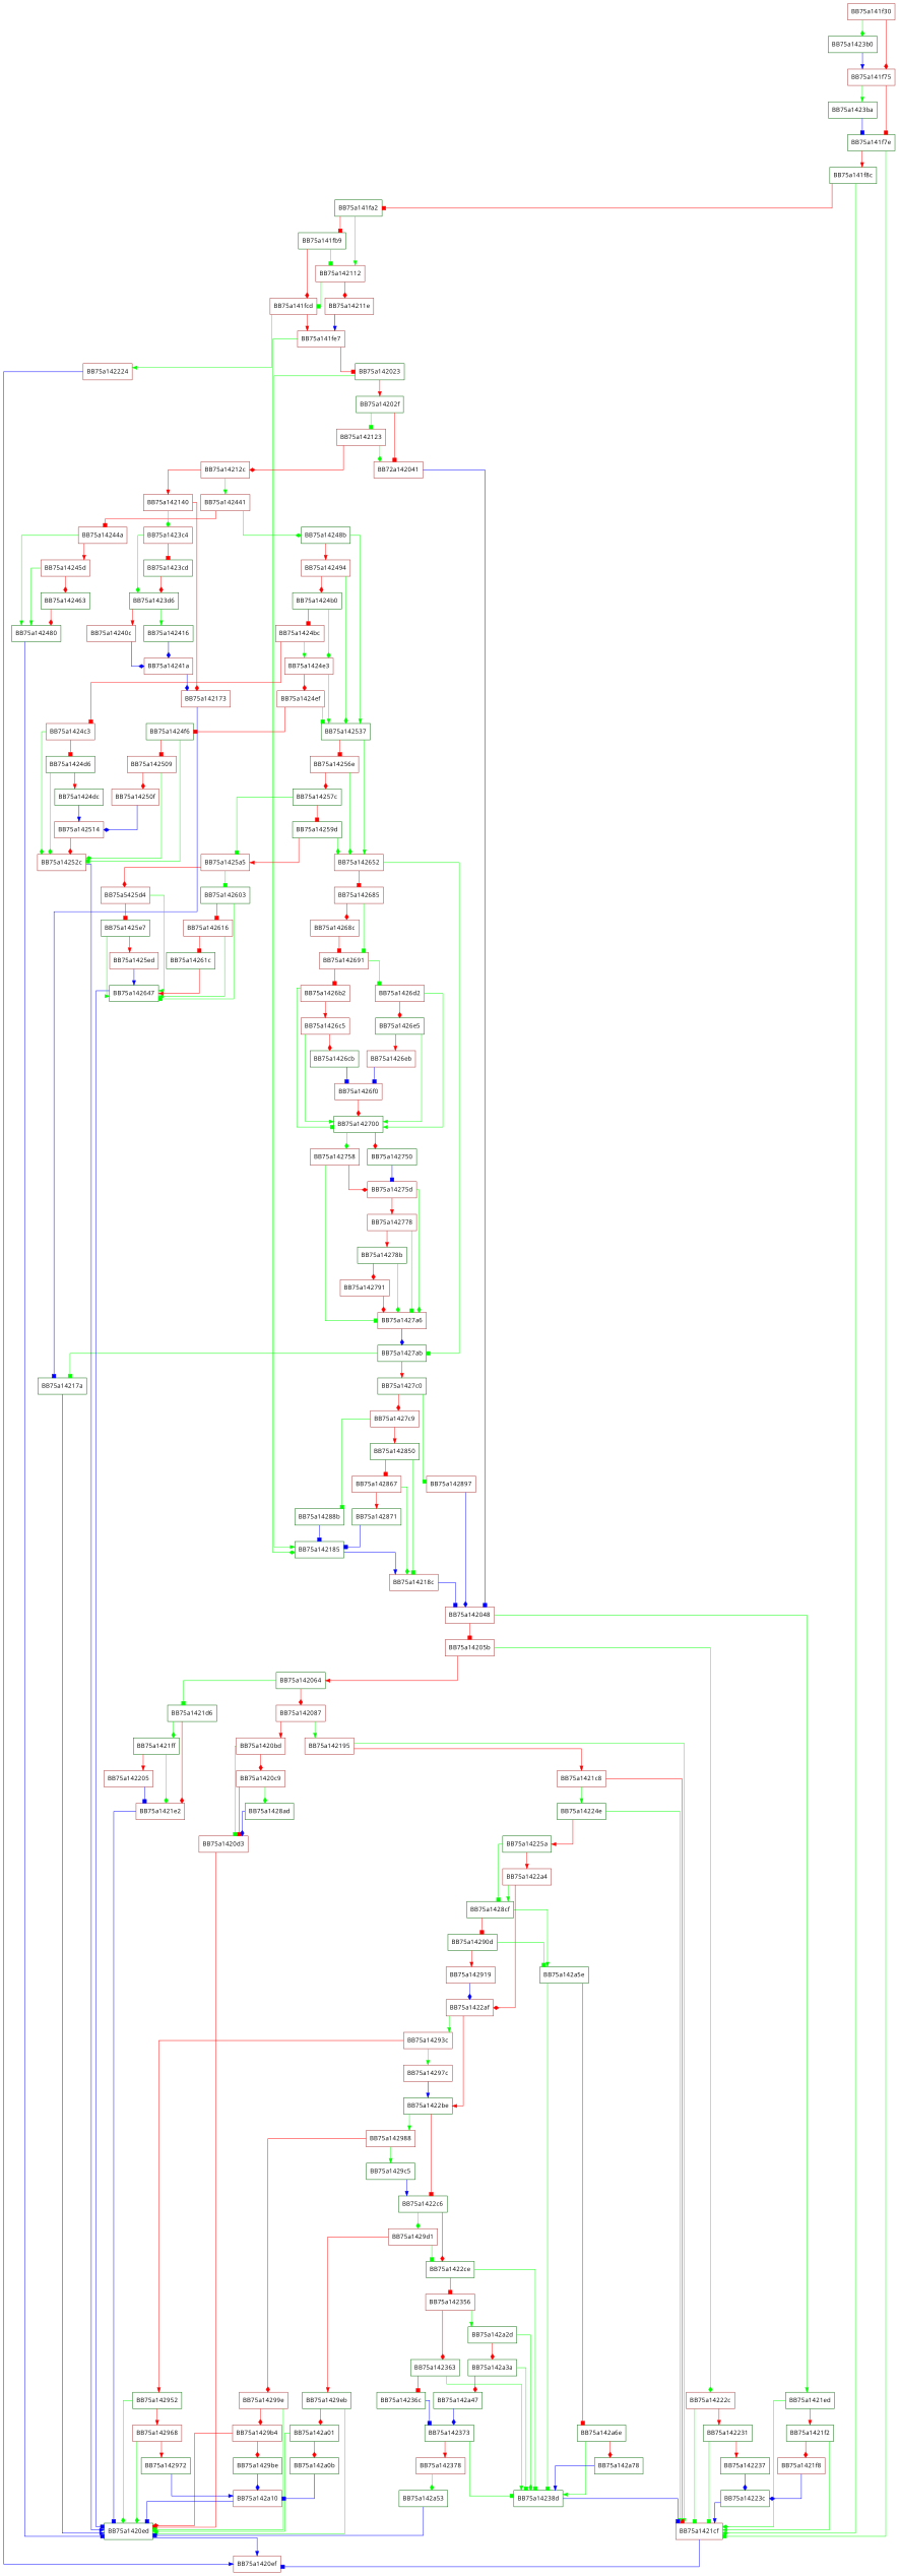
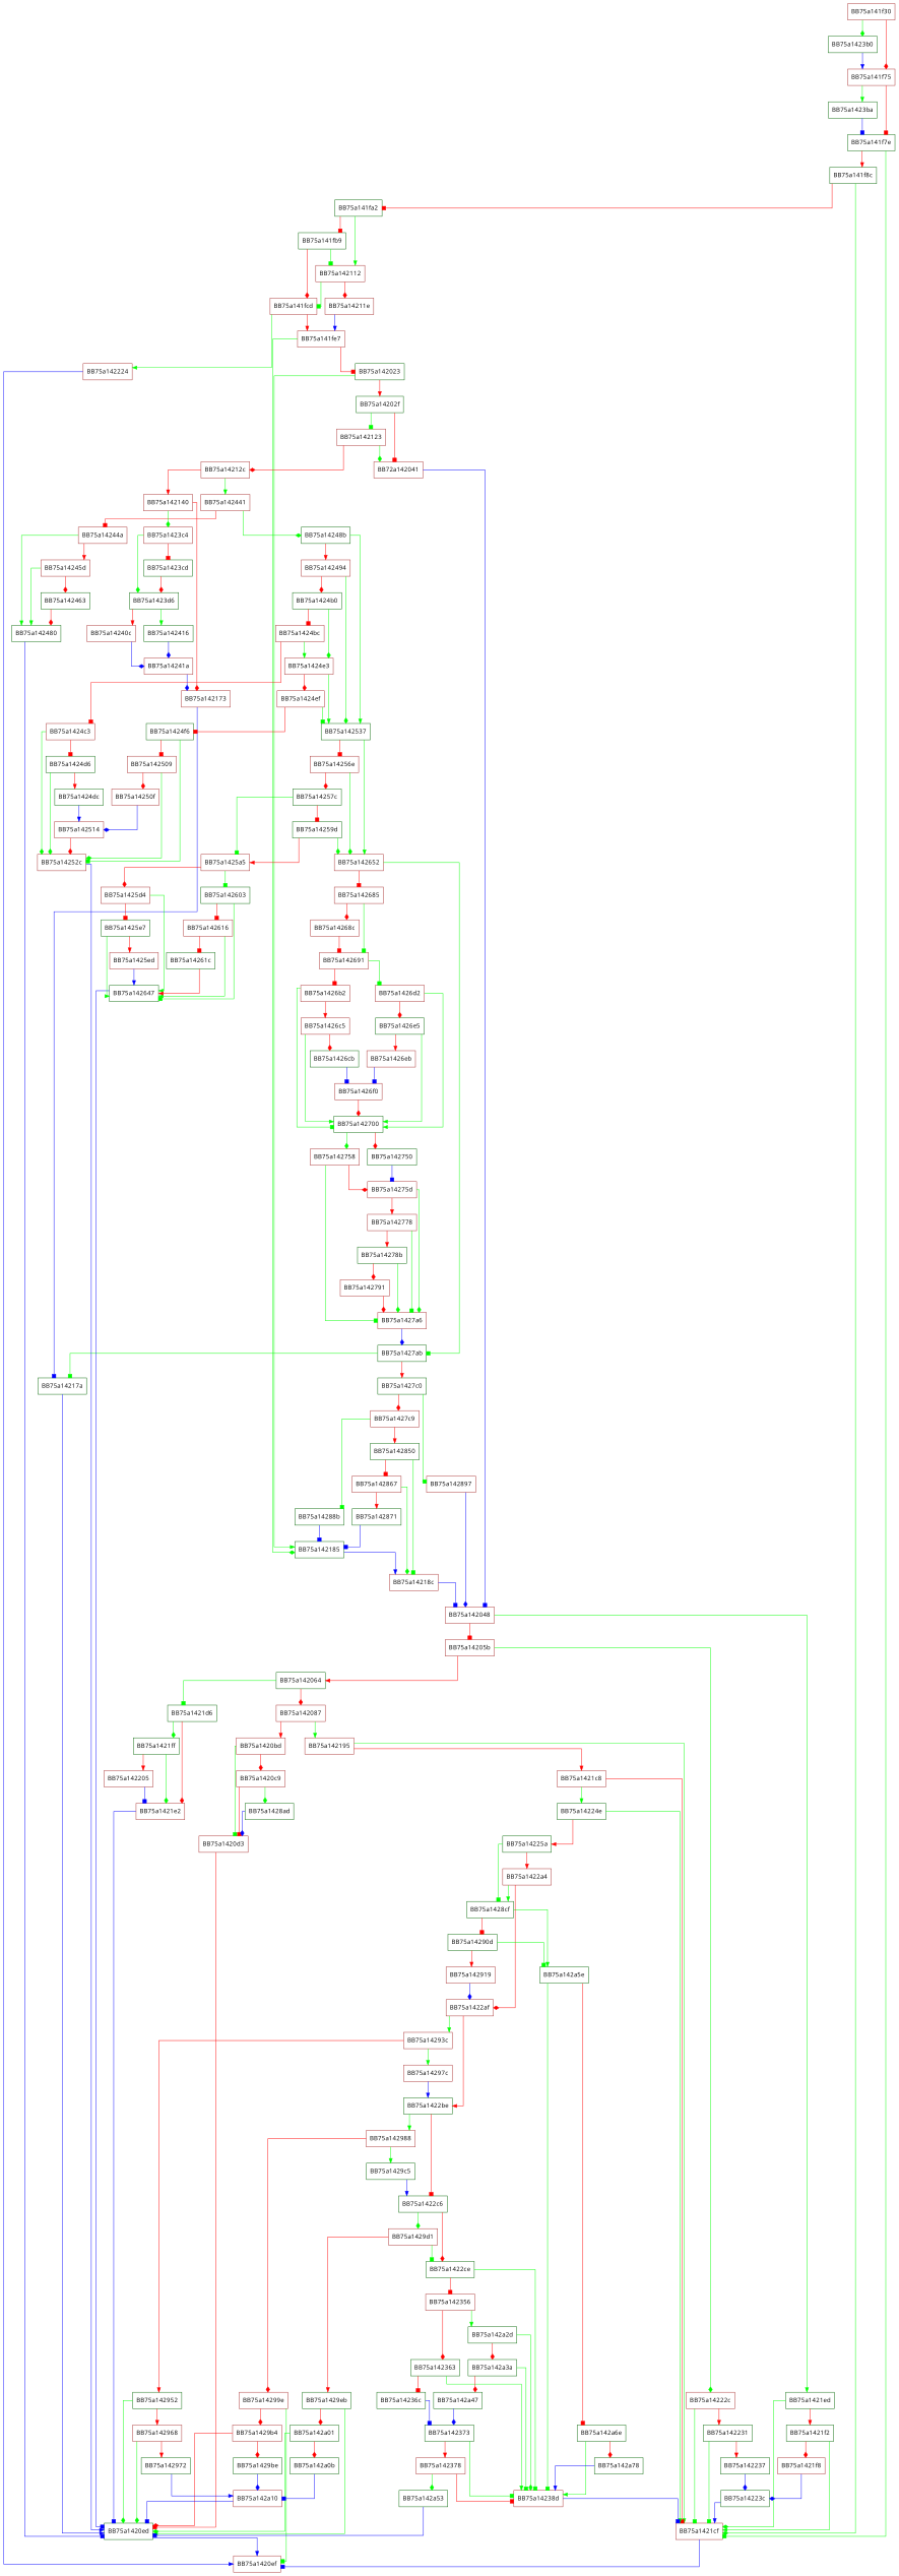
  digraph {
    fontname="Open Sans"
    splines=ortho
    node [color=brown fontname="Open Sans" shape=box]
    edge [arrowhead=normal color=red fontname="Open Sans"]
    BB75a1423b0 [color=darkgreen]
    BB75a141f30
    BB75a141f75
    BB75a1423ba [color=darkgreen]
    BB75a141f7e [color=darkgreen]
    BB75a1421cf
    BB75a141f8c [color=darkgreen]
    BB75a1420ef
    BB75a141fa2 [color=darkgreen]
    BB75a142112
    BB75a141fb9 [color=darkgreen]
    BB75a141fcd
    BB75a14211e
    BB75a142224
    BB75a141fe7
    BB75a142185 [color=darkgreen]
    BB75a142023 [color=darkgreen]
    BB75a14218c
    BB75a14202f [color=darkgreen]
    BB75a142048
    BB75a142123
    n22 [label=BB72a142041]
    BB75a14212c
    BB75a142441
    BB75a142140
    BB75a1421ed [color=darkgreen]
    BB75a14205b
    BB75a1421f2 [color=darkgreen]
    BB75a14222c
    BB75a142064 [color=darkgreen]
    BB75a1421f8
    BB75a142231 [color=darkgreen]
    BB75a1421d6 [color=darkgreen]
    BB75a142087
    BB75a142237 [color=darkgreen]
    BB75a1421ff [color=darkgreen]
    BB75a1421e2
    BB75a142195
    BB75a1420bd
    BB75a142205
    BB75a1420ed [color=darkgreen]
    BB75a1421c8
    BB75a1420d3
    BB75a1420c9
    BB75a14224e [color=darkgreen]
    BB75a1428ad [color=darkgreen]
    BB75a14248b [color=darkgreen]
    BB75a14244a
    BB75a1423c4
    BB75a142173
    BB75a142537 [color=darkgreen]
    BB75a142494
    BB75a142480 [color=darkgreen]
    BB75a14245d
    BB75a1423d6 [color=darkgreen]
    BB75a1423cd [color=darkgreen]
    BB75a14217a [color=darkgreen]
    BB75a142416 [color=darkgreen]
    BB75a14240c
    BB75a14225a [color=darkgreen]
    BB75a1428cf [color=darkgreen]
    BB75a1422a4
    BB75a14223c [color=darkgreen]
    BB75a142a5e [color=darkgreen]
    BB75a14290d [color=darkgreen]
    BB75a1422af
-   BB75a14238d [color=darkgreen]
+   BB75a14238d
    BB75a142a6e [color=darkgreen]
    BB75a142919
    BB75a14293c
    BB75a1422be [color=darkgreen]
    BB75a14297c
    BB75a142952 [color=darkgreen]
    BB75a142988
    BB75a1422c6 [color=darkgreen]
    BB75a142968
    BB75a1429c5 [color=darkgreen]
    BB75a14299e
    BB75a1429d1
    BB75a1422ce [color=darkgreen]
    BB75a1429b4
    BB75a1429eb [color=darkgreen]
    BB75a142356
    BB75a142a01 [color=darkgreen]
    BB75a142a2d [color=darkgreen]
    BB75a142363 [color=darkgreen]
    BB75a142a3a [color=darkgreen]
    BB75a14236c [color=darkgreen]
    BB75a142a47 [color=darkgreen]
    BB75a142373 [color=darkgreen]
    BB75a142378
    BB75a142a53 [color=darkgreen]
    BB75a14241a
    BB75a142652
    BB75a14256e
    BB75a1424b0 [color=darkgreen]
    BB75a142463 [color=darkgreen]
    BB75a1427ab [color=darkgreen]
    BB75a142685
    BB75a14257c [color=darkgreen]
    BB75a1424e3
    BB75a1424bc
    BB75a1424ef
    BB75a1424c3
    BB75a1424f6 [color=darkgreen]
    BB75a14252c
    BB75a1424d6 [color=darkgreen]
    BB75a1424dc [color=darkgreen]
    BB75a142514
    BB75a142509
    BB75a14250f
    BB75a1427c0 [color=darkgreen]
    BB75a142691
    BB75a14268c
    BB75a1425a5
    BB75a14259d [color=darkgreen]
    BB75a142603 [color=darkgreen]
-   BB75a1425d4 [label=BB75a5425d4]
+   BB75a1425d4
    BB75a142647 [color=darkgreen]
    BB75a142616
    BB75a1425e7 [color=darkgreen]
    BB75a14261c [color=darkgreen]
    BB75a1425ed
    BB75a142897
    BB75a1427c9
    BB75a1426d2
    BB75a1426b2
    BB75a142700 [color=darkgreen]
    BB75a1426e5 [color=darkgreen]
    BB75a1426c5
    BB75a142758
    BB75a142750 [color=darkgreen]
    BB75a1426eb
    BB75a1426cb [color=darkgreen]
    BB75a14275d
    BB75a1427a6
    BB75a1426f0
    BB75a142778
    BB75a14278b [color=darkgreen]
    BB75a142791
    BB75a14288b [color=darkgreen]
    BB75a142850 [color=darkgreen]
    BB75a142867
    BB75a142871 [color=darkgreen]
    BB75a142a78 [color=darkgreen]
    BB75a142972 [color=darkgreen]
    BB75a142a10
    BB75a1429be [color=darkgreen]
    BB75a142a0b [color=darkgreen]
    BB75a1423b0 -> BB75a141f75 [color=blue]
    BB75a141f30 -> BB75a1423b0 [arrowhead=diamond color=green]
    BB75a141f30 -> BB75a141f75 [arrowhead=diamond]
    BB75a141f75 -> BB75a1423ba [color=green]
    BB75a141f75 -> BB75a141f7e [arrowhead=box]
    BB75a1423ba -> BB75a141f7e [arrowhead=box color=blue]
    BB75a141f7e -> BB75a1421cf [arrowhead=box color=green]
    BB75a141f7e -> BB75a141f8c
    BB75a1421cf -> BB75a1420ef [arrowhead=box color=blue]
    BB75a141f8c -> BB75a1421cf [arrowhead=diamond color=green]
    BB75a141f8c -> BB75a141fa2 [arrowhead=box]
    BB75a141fa2 -> BB75a142112 [color=green]
    BB75a141fa2 -> BB75a141fb9 [arrowhead=box]
    BB75a142112 -> BB75a141fcd [arrowhead=box color=green]
    BB75a142112 -> BB75a14211e [arrowhead=diamond]
    BB75a141fb9 -> BB75a142112 [arrowhead=box color=green]
    BB75a141fb9 -> BB75a141fcd [arrowhead=diamond]
    BB75a141fcd -> BB75a142224 [color=green]
    BB75a141fcd -> BB75a141fe7
    BB75a14211e -> BB75a141fe7 [color=blue]
    BB75a142224 -> BB75a1420ef [color=blue]
    BB75a141fe7 -> BB75a142185 [arrowhead=diamond color=green]
    BB75a141fe7 -> BB75a142023 [arrowhead=box]
    BB75a142185 -> BB75a14218c [color=blue]
    BB75a142023 -> BB75a142185 [color=green]
    BB75a142023 -> BB75a14202f
    BB75a14218c -> BB75a142048 [arrowhead=box color=blue]
    BB75a14202f -> BB75a142123 [arrowhead=box color=green]
    BB75a14202f -> n22 [arrowhead=box]
    BB75a142048 -> BB75a1421ed [color=green]
    BB75a142048 -> BB75a14205b [arrowhead=box]
    BB75a142123 -> n22 [arrowhead=diamond color=green]
    BB75a142123 -> BB75a14212c [arrowhead=diamond]
    n22 -> BB75a142048 [arrowhead=box color=blue]
    BB75a14212c -> BB75a142441 [color=green]
    BB75a14212c -> BB75a142140
    BB75a142441 -> BB75a14248b [arrowhead=diamond color=green]
    BB75a142441 -> BB75a14244a [arrowhead=box]
    BB75a142140 -> BB75a1423c4 [arrowhead=diamond color=green]
    BB75a142140 -> BB75a142173 [arrowhead=diamond]
    BB75a1421ed -> BB75a1421cf [arrowhead=diamond color=green]
    BB75a1421ed -> BB75a1421f2
    BB75a14205b -> BB75a14222c [arrowhead=diamond color=green]
    BB75a14205b -> BB75a142064
    BB75a1421f2 -> BB75a1421cf [color=green]
    BB75a1421f2 -> BB75a1421f8 [arrowhead=diamond]
    BB75a14222c -> BB75a1421cf [arrowhead=box color=green]
    BB75a14222c -> BB75a142231
    BB75a142064 -> BB75a1421d6 [arrowhead=box color=green]
    BB75a142064 -> BB75a142087 [arrowhead=diamond]
    BB75a1421f8 -> BB75a14223c [arrowhead=diamond color=blue]
    BB75a142231 -> BB75a1421cf [arrowhead=box color=green]
    BB75a142231 -> BB75a142237
    BB75a1421d6 -> BB75a1421ff [arrowhead=diamond color=green]
    BB75a1421d6 -> BB75a1421e2 [arrowhead=diamond]
    BB75a142087 -> BB75a142195 [color=green]
    BB75a142087 -> BB75a1420bd
    BB75a142237 -> BB75a14223c [arrowhead=diamond color=blue]
    BB75a1421ff -> BB75a1421e2 [arrowhead=diamond color=green]
    BB75a1421ff -> BB75a142205
    BB75a1421e2 -> BB75a1420ed [arrowhead=box color=blue]
    BB75a142195 -> BB75a1421cf [color=green]
    BB75a142195 -> BB75a1421c8
    BB75a1420bd -> BB75a1420d3 [arrowhead=box color=green]
    BB75a1420bd -> BB75a1420c9 [arrowhead=diamond]
    BB75a142205 -> BB75a1421e2 [arrowhead=box color=blue]
    BB75a1420ed -> BB75a1420ef [color=blue]
    BB75a1421c8 -> BB75a1421cf [arrowhead=box]
    BB75a1421c8 -> BB75a14224e [color=green]
    BB75a1420d3 -> BB75a1420ed [arrowhead=box]
    BB75a1420c9 -> BB75a1420d3 [arrowhead=box]
    BB75a1420c9 -> BB75a1428ad [arrowhead=diamond color=green]
    BB75a14224e -> BB75a1421cf [color=green]
    BB75a14224e -> BB75a14225a
    BB75a1428ad -> BB75a1420d3 [arrowhead=diamond color=blue]
    BB75a14248b -> BB75a142537 [color=green]
    BB75a14248b -> BB75a142494
    BB75a14244a -> BB75a142480 [color=green]
    BB75a14244a -> BB75a14245d
    BB75a1423c4 -> BB75a1423d6 [arrowhead=diamond color=green]
    BB75a1423c4 -> BB75a1423cd [arrowhead=box]
    BB75a142173 -> BB75a14217a [arrowhead=box color=blue]
    BB75a142537 -> BB75a142652 [color=green]
    BB75a142537 -> BB75a14256e [arrowhead=box]
    BB75a142494 -> BB75a142537 [arrowhead=diamond color=green]
    BB75a142494 -> BB75a1424b0 [arrowhead=diamond]
    BB75a142480 -> BB75a1420ed [arrowhead=box color=blue]
    BB75a14245d -> BB75a142480 [color=green]
    BB75a14245d -> BB75a142463 [arrowhead=diamond]
    BB75a1423d6 -> BB75a142416 [color=green]
    BB75a1423d6 -> BB75a14240c
    BB75a1423cd -> BB75a1423d6 [arrowhead=diamond]
    BB75a14217a -> BB75a1420ed [color=blue]
    BB75a142416 -> BB75a14241a [arrowhead=diamond color=blue]
    BB75a14240c -> BB75a14241a [arrowhead=diamond color=blue]
    BB75a14225a -> BB75a1428cf [arrowhead=box color=green]
    BB75a14225a -> BB75a1422a4
    BB75a1428cf -> BB75a142a5e [color=green]
    BB75a1428cf -> BB75a14290d [arrowhead=box]
    BB75a1422a4 -> BB75a1428cf [color=green]
    BB75a1422a4 -> BB75a1422af [arrowhead=diamond]
    BB75a14223c -> BB75a1421cf [color=blue]
    BB75a142a5e -> BB75a14238d [arrowhead=box color=green]
    BB75a142a5e -> BB75a142a6e [arrowhead=box]
    BB75a14290d -> BB75a142a5e [arrowhead=box color=green]
    BB75a14290d -> BB75a142919
    BB75a1422af -> BB75a14293c [color=green]
    BB75a1422af -> BB75a1422be
    BB75a14238d -> BB75a1421cf [arrowhead=box color=blue]
    BB75a142a6e -> BB75a14238d [color=green]
    BB75a142a6e -> BB75a142a78 [arrowhead=diamond]
    BB75a142919 -> BB75a1422af [arrowhead=diamond color=blue]
    BB75a14293c -> BB75a14297c [color=green]
    BB75a14293c -> BB75a142952
    BB75a1422be -> BB75a142988 [color=green]
    BB75a1422be -> BB75a1422c6 [arrowhead=box]
    BB75a14297c -> BB75a1422be [color=blue]
    BB75a142952 -> BB75a1420ed [arrowhead=diamond color=green]
    BB75a142952 -> BB75a142968
    BB75a142988 -> BB75a1429c5 [color=green]
    BB75a142988 -> BB75a14299e [arrowhead=diamond]
    BB75a1422c6 -> BB75a1429d1 [arrowhead=diamond color=green]
    BB75a1422c6 -> BB75a1422ce [arrowhead=diamond]
    BB75a142968 -> BB75a1420ed [arrowhead=diamond color=green]
    BB75a142968 -> BB75a142972
    BB75a1429c5 -> BB75a1422c6 [color=blue]
-   BB75a14299e -> BB75a1420ed [arrowhead=box color=green]
+   BB75a14299e -> BB75a1420ef [arrowhead=box color=green]
    BB75a14299e -> BB75a1429b4 [arrowhead=diamond]
    BB75a1429d1 -> BB75a1422ce [arrowhead=box color=green]
    BB75a1429d1 -> BB75a1429eb
    BB75a1422ce -> BB75a14238d [arrowhead=box color=green]
    BB75a1422ce -> BB75a142356 [arrowhead=box]
    BB75a1429b4 -> BB75a1420ed [arrowhead=diamond]
    BB75a1429b4 -> BB75a1429be [arrowhead=diamond]
    BB75a1429eb -> BB75a1420ed [color=green]
    BB75a1429eb -> BB75a142a01 [arrowhead=diamond]
    BB75a142356 -> BB75a142a2d [color=green]
    BB75a142356 -> BB75a142363 [arrowhead=diamond]
    BB75a142a01 -> BB75a1420ed [arrowhead=diamond color=green]
    BB75a142a01 -> BB75a142a0b [arrowhead=diamond]
    BB75a142a2d -> BB75a14238d [arrowhead=diamond color=green]
    BB75a142a2d -> BB75a142a3a [arrowhead=diamond]
    BB75a142363 -> BB75a14238d [color=green]
    BB75a142363 -> BB75a14236c [arrowhead=box]
    BB75a142a3a -> BB75a14238d [arrowhead=box color=green]
    BB75a142a3a -> BB75a142a47 [arrowhead=diamond]
    BB75a14236c -> BB75a142373 [arrowhead=box color=blue]
    BB75a142a47 -> BB75a142373 [arrowhead=diamond color=blue]
    BB75a142373 -> BB75a14238d [arrowhead=box color=green]
    BB75a142373 -> BB75a142378
+   BB75a142378 -> BB75a14238d [arrowhead=box]
    BB75a142378 -> BB75a142a53 [arrowhead=diamond color=green]
    BB75a142a53 -> BB75a1420ed [arrowhead=box color=blue]
    BB75a14241a -> BB75a142173 [arrowhead=diamond color=blue]
    BB75a142652 -> BB75a1427ab [arrowhead=box color=green]
    BB75a142652 -> BB75a142685 [arrowhead=box]
    BB75a14256e -> BB75a142652 [arrowhead=diamond color=green]
    BB75a14256e -> BB75a14257c [arrowhead=diamond]
    BB75a1424b0 -> BB75a1424e3 [arrowhead=diamond color=green]
    BB75a1424b0 -> BB75a1424bc [arrowhead=box]
    BB75a142463 -> BB75a142480 [arrowhead=diamond]
    BB75a1427ab -> BB75a14217a [arrowhead=box color=green]
    BB75a1427ab -> BB75a1427c0
    BB75a142685 -> BB75a142691 [arrowhead=box color=green]
    BB75a142685 -> BB75a14268c [arrowhead=diamond]
    BB75a14257c -> BB75a1425a5 [arrowhead=box color=green]
    BB75a14257c -> BB75a14259d [arrowhead=box]
    BB75a1424e3 -> BB75a142537 [color=green]
    BB75a1424e3 -> BB75a1424ef [arrowhead=diamond]
    BB75a1424bc -> BB75a1424e3 [color=green]
    BB75a1424bc -> BB75a1424c3 [arrowhead=box]
    BB75a1424ef -> BB75a142537 [arrowhead=box color=green]
    BB75a1424ef -> BB75a1424f6 [arrowhead=box]
    BB75a1424c3 -> BB75a14252c [arrowhead=diamond color=green]
    BB75a1424c3 -> BB75a1424d6 [arrowhead=box]
    BB75a1424f6 -> BB75a14252c [arrowhead=box color=green]
    BB75a1424f6 -> BB75a142509 [arrowhead=box]
    BB75a14252c -> BB75a1420ed [color=blue]
    BB75a1424d6 -> BB75a14252c [arrowhead=diamond color=green]
    BB75a1424d6 -> BB75a1424dc
    BB75a1424dc -> BB75a142514 [color=blue]
    BB75a142514 -> BB75a14252c [arrowhead=diamond]
    BB75a142509 -> BB75a14252c [arrowhead=diamond color=green]
    BB75a142509 -> BB75a14250f [arrowhead=diamond]
    BB75a14250f -> BB75a142514 [arrowhead=diamond color=blue]
    BB75a1427c0 -> BB75a142897 [arrowhead=box color=green]
    BB75a1427c0 -> BB75a1427c9 [arrowhead=diamond]
    BB75a142691 -> BB75a1426d2 [arrowhead=box color=green]
    BB75a142691 -> BB75a1426b2 [arrowhead=box]
    BB75a14268c -> BB75a142691 [arrowhead=box]
    BB75a1425a5 -> BB75a142603 [arrowhead=box color=green]
    BB75a1425a5 -> BB75a1425d4 [arrowhead=diamond]
    BB75a14259d -> BB75a142652 [arrowhead=diamond color=green]
    BB75a14259d -> BB75a1425a5
    BB75a142603 -> BB75a142647 [arrowhead=box color=green]
    BB75a142603 -> BB75a142616 [arrowhead=box]
    BB75a1425d4 -> BB75a142647 [color=green]
    BB75a1425d4 -> BB75a1425e7 [arrowhead=box]
    BB75a142647 -> BB75a1420ed [arrowhead=box color=blue]
    BB75a142616 -> BB75a142647 [color=green]
    BB75a142616 -> BB75a14261c [arrowhead=box]
    BB75a1425e7 -> BB75a142647 [color=green]
    BB75a1425e7 -> BB75a1425ed
    BB75a14261c -> BB75a142647
    BB75a1425ed -> BB75a142647 [color=blue]
    BB75a142897 -> BB75a142048 [arrowhead=diamond color=blue]
    BB75a1427c9 -> BB75a14288b [arrowhead=box color=green]
    BB75a1427c9 -> BB75a142850
    BB75a1426d2 -> BB75a142700 [color=green]
    BB75a1426d2 -> BB75a1426e5 [arrowhead=diamond]
    BB75a1426b2 -> BB75a142700 [arrowhead=box color=green]
    BB75a1426b2 -> BB75a1426c5
    BB75a142700 -> BB75a142758 [arrowhead=diamond color=green]
    BB75a142700 -> BB75a142750 [arrowhead=diamond]
    BB75a1426e5 -> BB75a142700 [color=green]
    BB75a1426e5 -> BB75a1426eb
    BB75a1426c5 -> BB75a142700 [color=green]
    BB75a1426c5 -> BB75a1426cb [arrowhead=diamond]
    BB75a142758 -> BB75a14275d [arrowhead=diamond]
    BB75a142758 -> BB75a1427a6 [arrowhead=box color=green]
    BB75a142750 -> BB75a14275d [arrowhead=box color=blue]
    BB75a1426eb -> BB75a1426f0 [arrowhead=box color=blue]
    BB75a1426cb -> BB75a1426f0 [arrowhead=box color=blue]
    BB75a14275d -> BB75a1427a6 [arrowhead=diamond color=green]
    BB75a14275d -> BB75a142778
    BB75a1427a6 -> BB75a1427ab [arrowhead=diamond color=blue]
    BB75a1426f0 -> BB75a142700 [arrowhead=diamond]
    BB75a142778 -> BB75a1427a6 [arrowhead=box color=green]
    BB75a142778 -> BB75a14278b
    BB75a14278b -> BB75a1427a6 [arrowhead=diamond color=green]
    BB75a14278b -> BB75a142791 [arrowhead=diamond]
    BB75a142791 -> BB75a1427a6 [arrowhead=diamond]
    BB75a14288b -> BB75a142185 [arrowhead=box color=blue]
    BB75a142850 -> BB75a14218c [arrowhead=box color=green]
    BB75a142850 -> BB75a142867 [arrowhead=box]
    BB75a142867 -> BB75a14218c [arrowhead=diamond color=green]
    BB75a142867 -> BB75a142871
    BB75a142871 -> BB75a142185 [arrowhead=box color=blue]
    BB75a142a78 -> BB75a14238d [color=blue]
    BB75a142972 -> BB75a142a10 [color=blue]
    BB75a142a10 -> BB75a1420ed [arrowhead=box color=blue]
    BB75a1429be -> BB75a142a10 [arrowhead=diamond color=blue]
    BB75a142a0b -> BB75a142a10 [arrowhead=box color=blue]
  }
